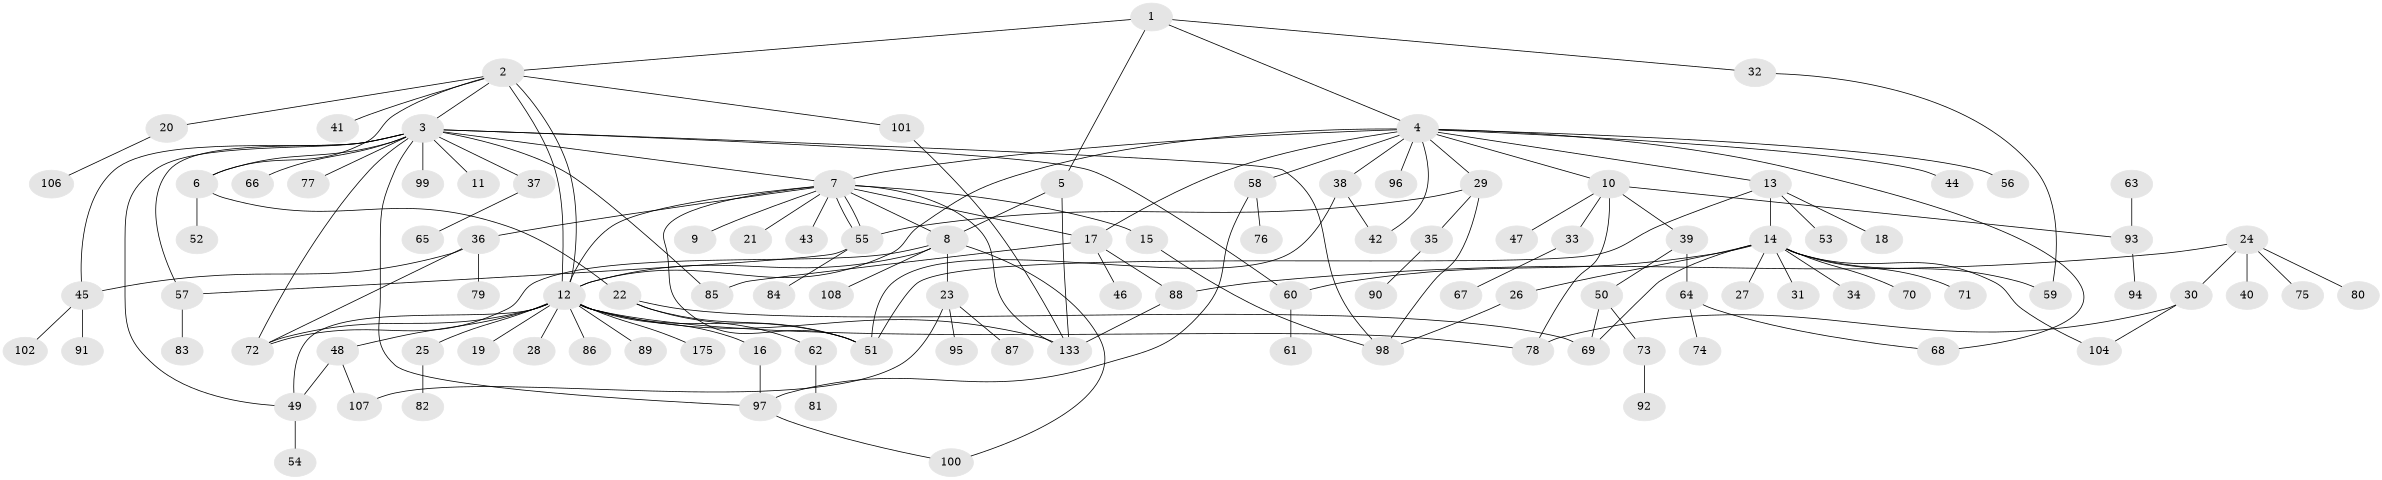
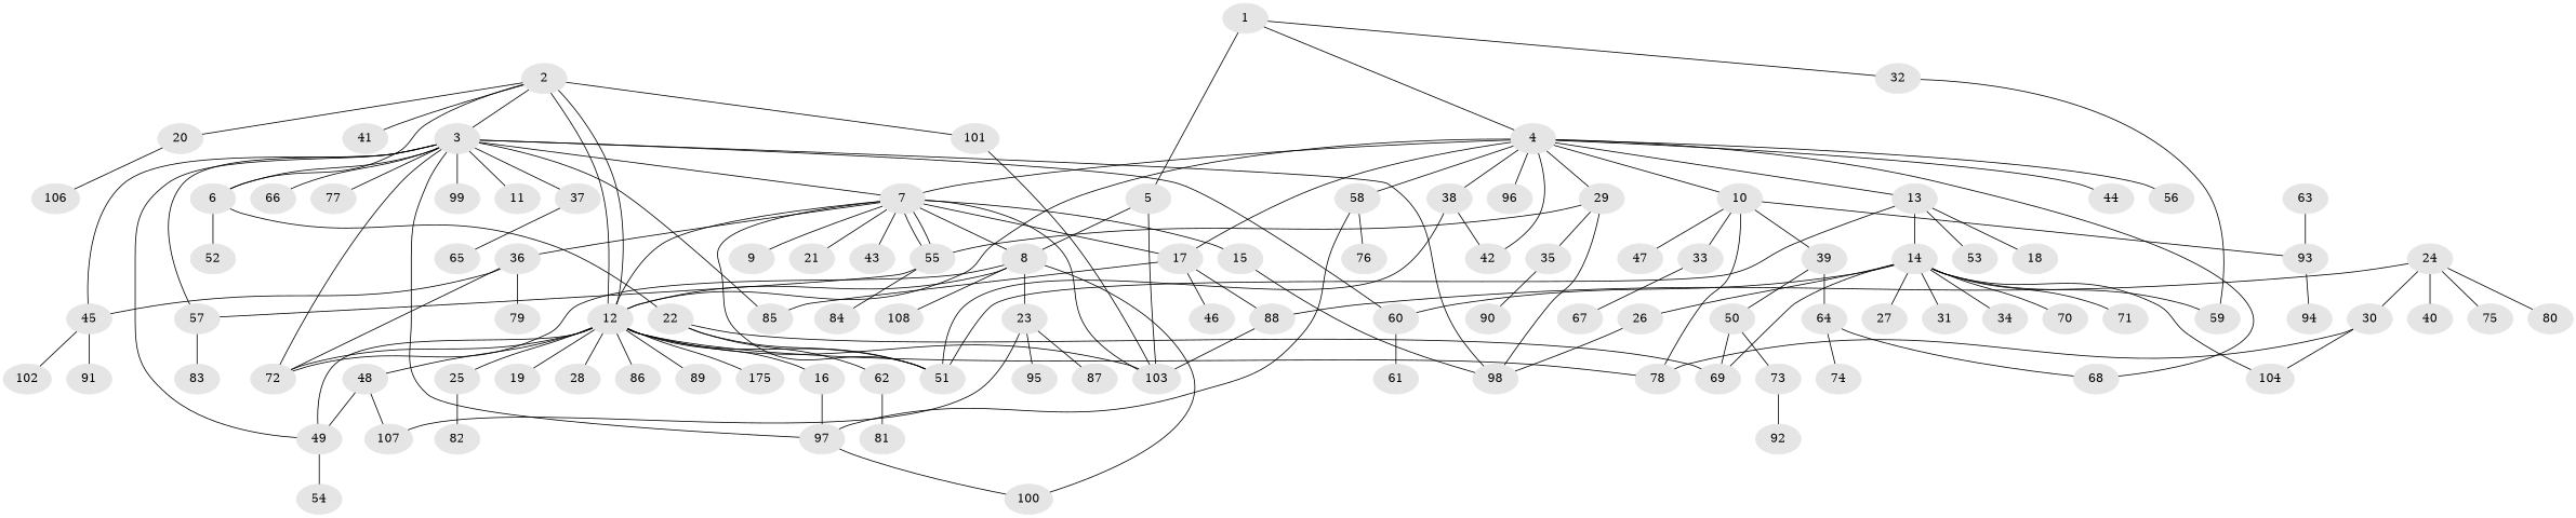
  graph {
    node [color=gray90 style=filled]
    1
    2
    4
    5
    32
    3
    6
    12
    20
    41
    101
    7
    10
    13
    17
    29
    38
    42
    44
    56
    58
    68
    96
    8
-   103 [label=133]
+   103
    59
    11
    37
    45
    49
    57
    60
    66
    72
    77
    85
    97
    98
    99
    22
    52
    51
    78
    16
    19
    25
    28
    48
    86
    89
    n51 [label=175]
    106
    9
    15
    21
    36
    43
    55
    65
    91
    102
    54
    83
    61
    100
    33
    39
    47
    93
    14
    18
    53
    46
    88
    35
    76
    23
    108
    69
    62
    79
    84
    87
    95
    107
    67
    50
    64
    94
    24
    30
    40
    75
    80
    82
    63
    26
    27
    31
    34
    70
    71
    104
    81
    90
    73
    74
    92
-   1 -- 2
    1 -- 4
    1 -- 5
    1 -- 32
    2 -- 3
    2 -- 6
    2 -- 12
    2 -- 12
    2 -- 20
    2 -- 41
    2 -- 101
    4 -- 12
    4 -- 7
    4 -- 10
    4 -- 13
    4 -- 17
    4 -- 29
    4 -- 38
    4 -- 42
    4 -- 44
    4 -- 56
    4 -- 58
    4 -- 68
    4 -- 96
    5 -- 8
    5 -- 103
    32 -- 59
    3 -- 6
    3 -- 7
    3 -- 11
    3 -- 37
    3 -- 45
    3 -- 49
    3 -- 57
    3 -- 60
    3 -- 66
    3 -- 72
    3 -- 77
    3 -- 85
    3 -- 97
    3 -- 98
    3 -- 99
    6 -- 22
    6 -- 52
    12 -- 103
    12 -- 49
    12 -- 72
    12 -- 51
    12 -- 78
    12 -- 16
    12 -- 19
    12 -- 25
    12 -- 28
    12 -- 48
    12 -- 86
    12 -- 89
    12 -- n51
    20 -- 106
    101 -- 103
    7 -- 12
    7 -- 17
    7 -- 8
    7 -- 103
    7 -- 51
    7 -- 9
    7 -- 15
    7 -- 21
    7 -- 36
    7 -- 43
    7 -- 55
    7 -- 55
    10 -- 78
    10 -- 33
    10 -- 39
    10 -- 47
    10 -- 93
    13 -- 51
    13 -- 14
    13 -- 18
    13 -- 53
    17 -- 85
    17 -- 46
    17 -- 88
    29 -- 98
    29 -- 55
    29 -- 35
    38 -- 42
    38 -- 51
    58 -- 97
    58 -- 76
    8 -- 12
    8 -- 72
    8 -- 100
    8 -- 23
    8 -- 108
    37 -- 65
    45 -- 91
    45 -- 102
    49 -- 54
    57 -- 83
    60 -- 61
    97 -- 100
    22 -- 51
    22 -- 69
    22 -- 62
    16 -- 97
    25 -- 82
    48 -- 49
    48 -- 107
    15 -- 98
    36 -- 45
    36 -- 72
    36 -- 79
    55 -- 57
    55 -- 84
    33 -- 67
    39 -- 50
    39 -- 64
    93 -- 94
    14 -- 59
    14 -- 60
    14 -- 69
    14 -- 26
    14 -- 27
    14 -- 31
    14 -- 34
    14 -- 70
    14 -- 71
    14 -- 104
    88 -- 103
    35 -- 90
    23 -- 87
    23 -- 95
    23 -- 107
    62 -- 81
    50 -- 69
    50 -- 73
    64 -- 68
    64 -- 74
    24 -- 88
    24 -- 30
    24 -- 40
    24 -- 75
    24 -- 80
    30 -- 78
    30 -- 104
    63 -- 93
    26 -- 98
    73 -- 92
  }
